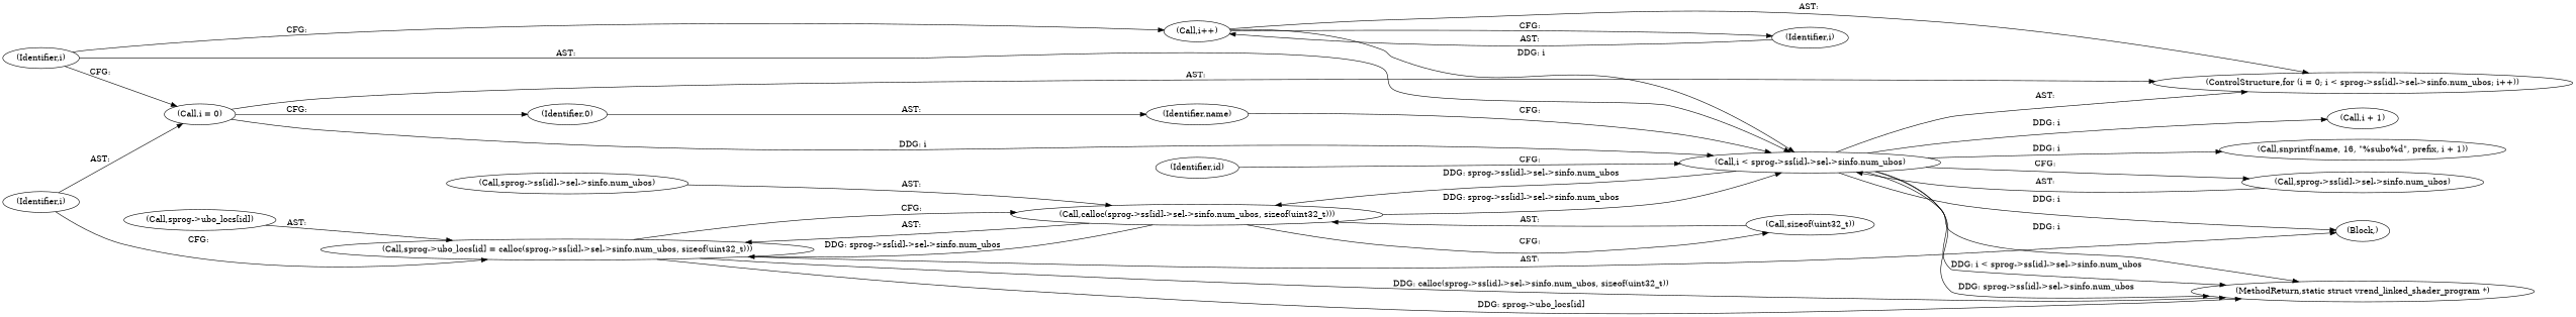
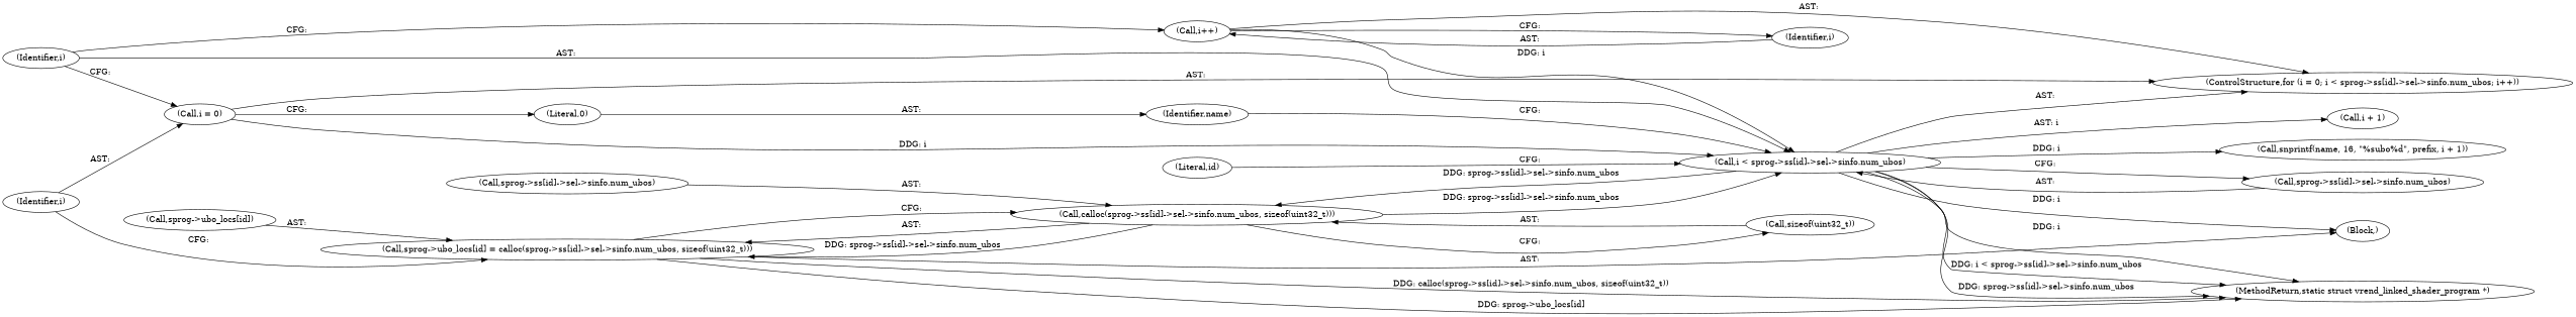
  digraph {
    rankdir=LR
    n1 [label="(Call,sprog->ubo_locs[id] = calloc(sprog->ss[id]->sel->sinfo.num_ubos, sizeof(uint32_t)))"]
    n2 [label="(Call,calloc(sprog->ss[id]->sel->sinfo.num_ubos, sizeof(uint32_t)))"]
    n3 [label="(Block,)"]
    n4 [label="(MethodReturn,static struct vrend_linked_shader_program *)"]
    n5 [label="(Call,i < sprog->ss[id]->sel->sinfo.num_ubos)"]
    n6 [label="(Call,sizeof(uint32_t))"]
    n7 [label="(Call,sprog->ss[id]->sel->sinfo.num_ubos)"]
    n8 [label="(Call,i + 1)"]
    n9 [label="(ControlStructure,for (i = 0; i < sprog->ss[id]->sel->sinfo.num_ubos; i++))"]
    n10 [label="(Call,snprintf(name, 16, \"%subo%d\", prefix, i + 1))"]
    n11 [label="(Call,i++)"]
    n12 [label="(Identifier,i)"]
    n13 [label="(Call,i = 0)"]
-   n14 [label="(Identifier,0)"]
+   n14 [label="(Literal,0)"]
    n15 [label="(Identifier,name)"]
    n16 [label="(Identifier,i)"]
    n17 [label="(Call,sprog->ss[id]->sel->sinfo.num_ubos)"]
    n18 [label="(Call,sprog->ubo_locs[id])"]
-   n19 [label="(Identifier,id)"]
+   n19 [label="(Literal,id)"]
    n20 [label="(Identifier,i)"]
    n1 -> n2 [label="CFG: "]
    n1 -> n3 [label="AST: "]
    n1 -> n4 [label="DDG: calloc(sprog->ss[id]->sel->sinfo.num_ubos, sizeof(uint32_t))"]
    n1 -> n4 [label="DDG: sprog->ubo_locs[id]"]
    n2 -> n1 [label="AST: "]
    n2 -> n1 [label="DDG: sprog->ss[id]->sel->sinfo.num_ubos"]
    n2 -> n5 [label="DDG: sprog->ss[id]->sel->sinfo.num_ubos"]
    n2 -> n6 [label="CFG: "]
    n5 -> n2 [label="DDG: sprog->ss[id]->sel->sinfo.num_ubos"]
    n5 -> n3 [label="DDG: i"]
    n5 -> n4 [label="DDG: i"]
    n5 -> n4 [label="DDG: i < sprog->ss[id]->sel->sinfo.num_ubos"]
    n5 -> n4 [label="DDG: sprog->ss[id]->sel->sinfo.num_ubos"]
    n5 -> n7 [label="CFG: "]
-   n5 -> n8 [label="DDG: i"]
+   n5 -> n8 [label="AST: i"]
    n5 -> n9 [label="AST: "]
    n5 -> n10 [label="DDG: i"]
    n6 -> n2 [label="AST: "]
    n7 -> n5 [label="AST: "]
    n11 -> n5 [label="DDG: i"]
    n11 -> n9 [label="AST: "]
    n11 -> n12 [label="CFG: "]
    n12 -> n11 [label="AST: "]
    n13 -> n5 [label="DDG: i"]
    n13 -> n9 [label="AST: "]
    n13 -> n14 [label="CFG: "]
    n14 -> n15 [label="AST: "]
    n15 -> n5 [label="CFG: "]
    n16 -> n5 [label="AST: "]
    n16 -> n11 [label="CFG: "]
    n16 -> n13 [label="CFG: "]
    n17 -> n2 [label="AST: "]
    n18 -> n1 [label="AST: "]
    n19 -> n5 [label="CFG: "]
    n20 -> n1 [label="CFG: "]
    n20 -> n13 [label="AST: "]
  }
